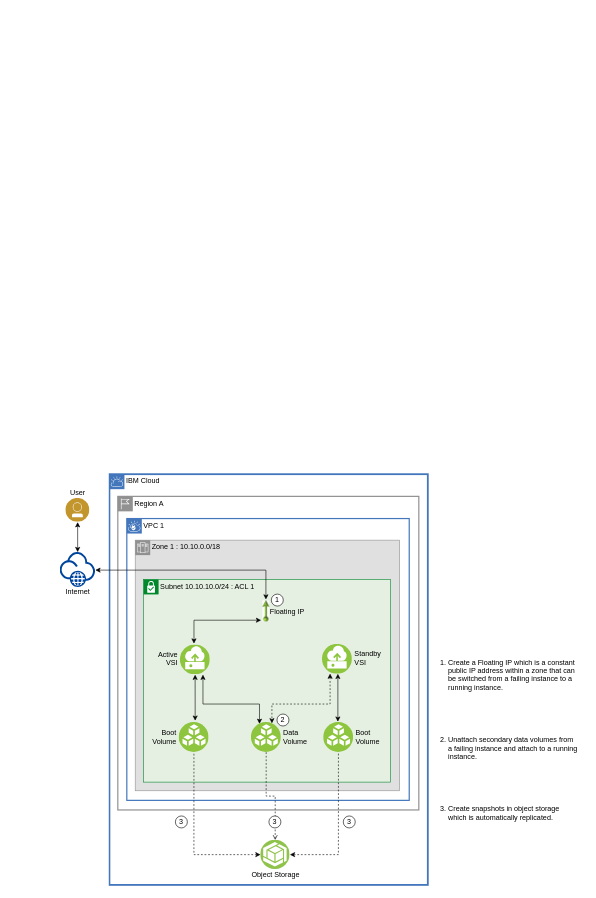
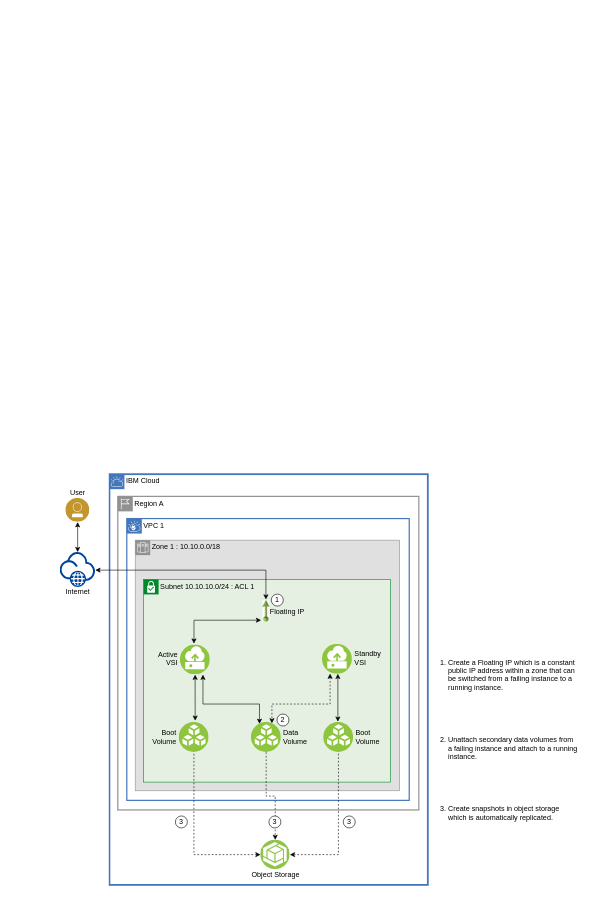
  <mxCell id="0" />
  <mxCell id="1" parent="0" />
  <mxCell id="2" value="" style="image=img/lib/ibm/vpc/PublicTagOff.svg;imageWidth=25;imageHeight=25;imageAlign=left;imageVerticalAlign=top;fontStyle=0;horizontal=1;verticalAlign=top;align=left;spacingLeft=32;spacingTop=-2;collapsible=0;startSize=28;fillColor=none;rounded=0;whiteSpace=wrap;html=1;absoluteArcSize=1;arcSize=0;strokeColor=#FFFFFF;strokeWidth=2;dashed=0;container=1;" parent="1" vertex="1"><mxGeometry x="20" y="20" width="100" height="721" as="geometry" /></mxCell>
  <mxCell id="3" value="IBM Cloud" style="shape=mxgraph.ibm.box;prType=cloud;fontStyle=0;verticalAlign=top;align=left;spacingLeft=32;spacingTop=4;fillColor=none;rounded=0;whiteSpace=wrap;html=1;strokeColor=#4376BB;strokeWidth=3;dashed=0;container=1;spacing=-4;collapsible=0;" vertex="1" parent="1"><mxGeometry x="182" y="790" width="531" height="685" as="geometry" /></mxCell>
  <mxCell id="4" value="Object Storage" style="aspect=fixed;perimeter=ellipsePerimeter;html=1;align=center;shadow=0;dashed=0;fontColor=#000000;labelBackgroundColor=#ffffff;fontSize=12;spacingTop=-4;image;image=img/lib/ibm/vpc/ObjectStorage.svg;" parent="3" vertex="1"><mxGeometry x="252" y="610" width="49" height="49" as="geometry" /></mxCell>
  <mxCell id="5" value="Region A" style="shape=mxgraph.ibm.box;prType=region;fontStyle=0;verticalAlign=top;align=left;spacingLeft=32;spacingTop=4;fillColor=none;rounded=0;whiteSpace=wrap;html=1;strokeColor=#919191;strokeWidth=2;dashed=0;container=1;spacing=-4;collapsible=0;" parent="3" vertex="1"><mxGeometry x="14" y="37" width="502" height="523" as="geometry" /></mxCell>
  <mxCell id="6" value="VPC 1" style="shape=mxgraph.ibm.box;prType=vpc;fontStyle=0;verticalAlign=top;align=left;spacingLeft=32;spacingTop=4;fillColor=none;rounded=0;whiteSpace=wrap;html=1;strokeColor=#4376BB;strokeWidth=2;dashed=0;container=1;spacing=-4;collapsible=0;" parent="5" vertex="1"><mxGeometry x="15" y="37" width="471" height="470" as="geometry" /></mxCell>
  <mxCell id="7" value="&lt;div&gt;&lt;font style=&quot;font-size: 12px&quot;&gt;Zone 1&lt;/font&gt; : 10.10.0.0/18&lt;/div&gt;" style="shape=mxgraph.ibm.box;prType=zone;fontStyle=0;verticalAlign=top;align=left;spacingLeft=32;spacingTop=4;fillColor=#E0E0E0;rounded=0;whiteSpace=wrap;html=1;strokeColor=#919191;strokeWidth=1;dashed=0;container=1;spacing=-4;collapsible=0;" parent="6" vertex="1"><mxGeometry x="14" y="36" width="441" height="418" as="geometry" /></mxCell>
  <mxCell id="8" value="&lt;div&gt;&lt;font style=&quot;font-size: 12px&quot;&gt;Subnet 10.10.10.0/24 : ACL 1&lt;br&gt;&lt;/font&gt;&lt;/div&gt;" style="shape=mxgraph.ibm.box;prType=subnet;fontStyle=0;verticalAlign=top;align=left;spacingLeft=32;spacingTop=4;fillColor=#E6F0E2;rounded=0;whiteSpace=wrap;html=1;strokeColor=#00882B;strokeWidth=1;dashed=0;container=1;spacing=-4;collapsible=0;" parent="7" vertex="1"><mxGeometry x="14" y="65.542" width="412" height="338" as="geometry" /></mxCell>
  <mxCell id="9" value="&lt;div&gt;Active &lt;br&gt;&lt;/div&gt;&lt;div&gt;VSI&lt;/div&gt;&lt;div&gt;&lt;br&gt;&lt;/div&gt;" style="aspect=fixed;perimeter=ellipsePerimeter;html=1;align=right;shadow=0;dashed=0;image;image=img/lib/ibm/vpc/Instance.svg;dashPattern=1 1;fontColor=#000000;fontSize=12;labelPosition=left;verticalLabelPosition=middle;verticalAlign=middle;spacingTop=-9;spacingLeft=-25;spacingBottom=-20;labelBackgroundColor=none;spacingRight=3;" parent="8" vertex="1"><mxGeometry x="61" y="109" width="49.879" height="49.879" as="geometry" /></mxCell>
  <mxCell id="10" value="&lt;div&gt;Boot &lt;br&gt;&lt;/div&gt;&lt;div&gt;Volume&lt;/div&gt;" style="aspect=fixed;perimeter=ellipsePerimeter;html=1;align=right;shadow=0;dashed=0;image;image=img/lib/ibm/vpc/BlockStorage.svg;dashPattern=1 1;fontColor=#000000;fontSize=12;labelPosition=left;verticalLabelPosition=middle;verticalAlign=middle;spacingTop=-19;spacingLeft=0;spacingBottom=-20;labelBackgroundColor=none;spacingRight=3;" parent="8" vertex="1"><mxGeometry x="59" y="238.259" width="49.879" height="49.879" as="geometry" /></mxCell>
  <mxCell id="11" value="&lt;div&gt;Standby &lt;br&gt;&lt;/div&gt;&lt;div&gt;VSI&lt;/div&gt;&lt;div&gt;&lt;br&gt;&lt;/div&gt;" style="aspect=fixed;perimeter=ellipsePerimeter;html=1;align=left;shadow=0;dashed=0;image;image=img/lib/ibm/vpc/Instance.svg;dashPattern=1 1;fontColor=#000000;fontSize=12;labelPosition=right;verticalLabelPosition=middle;verticalAlign=middle;spacingTop=-9;spacingLeft=2;spacingBottom=-20;labelBackgroundColor=none;" parent="8" vertex="1"><mxGeometry x="298" y="108" width="49.879" height="49.879" as="geometry" /></mxCell>
  <mxCell id="12" value="&lt;div&gt;Boot &lt;br&gt;&lt;/div&gt;&lt;div&gt;Volume&lt;/div&gt;" style="aspect=fixed;perimeter=ellipsePerimeter;html=1;align=left;shadow=0;dashed=0;image;image=img/lib/ibm/vpc/BlockStorage.svg;dashPattern=1 1;fontColor=#000000;fontSize=12;labelPosition=right;verticalLabelPosition=middle;verticalAlign=middle;spacingTop=-19;spacingLeft=2;spacingBottom=-20;labelBackgroundColor=none;" parent="8" vertex="1"><mxGeometry x="300" y="238.259" width="49.879" height="49.879" as="geometry" /></mxCell>
  <mxCell id="13" style="edgeStyle=elbowEdgeStyle;rounded=0;elbow=vertical;html=1;labelBackgroundColor=#ffffff;startArrow=classic;startFill=1;startSize=6;endArrow=classic;endFill=1;endSize=6;jettySize=auto;orthogonalLoop=1;strokeWidth=1;fontSize=14;exitX=0.5;exitY=0;exitDx=0;exitDy=0;" parent="8" target="9" edge="1"><mxGeometry relative="1" as="geometry"><Array as="points"><mxPoint x="344" y="207.799" /><mxPoint x="86" y="229.095" /><mxPoint x="86" y="229.095" /></Array><mxPoint x="86" y="235.641" as="sourcePoint" /><mxPoint x="192" y="202.913" as="targetPoint" /></mxGeometry></mxCell>
  <mxCell id="14" style="edgeStyle=elbowEdgeStyle;rounded=0;elbow=vertical;html=1;labelBackgroundColor=#ffffff;startArrow=classic;startFill=1;startSize=6;endArrow=classic;endFill=1;endSize=6;jettySize=auto;orthogonalLoop=1;strokeWidth=1;fontSize=14;dashed=1;" parent="8" edge="1"><mxGeometry relative="1" as="geometry"><Array as="points"><mxPoint x="284" y="207.799" /><mxPoint x="275" y="222.149" /><mxPoint x="275" y="274.513" /></Array><mxPoint x="311" y="157" as="sourcePoint" /><mxPoint x="214" y="240" as="targetPoint" /></mxGeometry></mxCell>
  <mxCell id="15" style="edgeStyle=elbowEdgeStyle;rounded=0;elbow=vertical;html=1;labelBackgroundColor=#ffffff;startArrow=classic;startFill=1;startSize=6;endArrow=classic;endFill=1;endSize=6;jettySize=auto;orthogonalLoop=1;strokeWidth=1;fontSize=14;exitX=0.25;exitY=0;exitDx=0;exitDy=0;" parent="8" source="16" edge="1"><mxGeometry relative="1" as="geometry"><Array as="points"><mxPoint x="154" y="207.799" /><mxPoint x="154" y="207.799" /><mxPoint x="124" y="282.014" /><mxPoint x="124" y="267.171" /><mxPoint x="144" y="276.076" /><mxPoint x="145.5" y="265.489" /><mxPoint x="145.5" y="207.888" /><mxPoint x="95.5" y="207.888" /></Array><mxPoint x="174" y="281.795" as="sourcePoint" /><mxPoint x="99" y="158.818" as="targetPoint" /></mxGeometry></mxCell>
  <mxCell id="16" value="&lt;div&gt;Data &lt;br&gt;&lt;/div&gt;&lt;div&gt;Volume&lt;/div&gt;" style="aspect=fixed;perimeter=ellipsePerimeter;html=1;align=left;shadow=0;dashed=0;image;image=img/lib/ibm/vpc/BlockStorage.svg;dashPattern=1 1;fontColor=#000000;fontSize=12;labelPosition=right;verticalLabelPosition=middle;verticalAlign=middle;spacingTop=-19;spacingLeft=2;spacingBottom=-20;labelBackgroundColor=none;" parent="8" vertex="1"><mxGeometry x="179.5" y="238.259" width="49.879" height="49.879" as="geometry" /></mxCell>
  <mxCell id="17" value="" style="edgeStyle=elbowEdgeStyle;rounded=0;elbow=vertical;html=1;labelBackgroundColor=#ffffff;startArrow=classic;startFill=1;startSize=6;endArrow=classic;endFill=1;endSize=6;jettySize=auto;orthogonalLoop=1;strokeWidth=1;fontSize=14;dashed=0;" parent="8" edge="1"><mxGeometry width="60" height="60" relative="1" as="geometry"><mxPoint x="324" y="237.266" as="sourcePoint" /><mxPoint x="324" y="157.334" as="targetPoint" /></mxGeometry></mxCell>
  <mxCell id="18" value="" style="edgeStyle=elbowEdgeStyle;rounded=0;elbow=vertical;html=1;labelBackgroundColor=#ffffff;startArrow=classic;startFill=1;startSize=6;endArrow=classic;endFill=1;endSize=6;jettySize=auto;orthogonalLoop=1;strokeWidth=1;fontSize=14;exitX=0.5;exitY=0;exitDx=0;exitDy=0;dashed=0;entryX=0;entryY=0.25;entryDx=0;entryDy=0;" parent="8" target="19" edge="1"><mxGeometry width="60" height="60" relative="1" as="geometry"><mxPoint x="84" y="107" as="sourcePoint" /><mxPoint x="119" y="49.005" as="targetPoint" /><Array as="points"><mxPoint x="139" y="68" /></Array></mxGeometry></mxCell>
  <mxCell id="19" value="Floating IP" style="aspect=fixed;perimeter=ellipsePerimeter;html=1;align=left;shadow=0;dashed=0;image;image=img/lib/ibm/vpc/FloatingIP.svg;dashPattern=1 1;fontColor=#000000;fontSize=12;labelPosition=right;verticalLabelPosition=middle;verticalAlign=middle;spacingTop=-16;direction=north;spacingLeft=-13;spacingBottom=-20;labelBackgroundColor=none;" parent="8" vertex="1"><mxGeometry x="186.44" y="34" width="36" height="36" as="geometry" /></mxCell>
  <mxCell id="20" value="1" style="ellipse;whiteSpace=wrap;html=1;aspect=fixed;strokeColor=#000000;fontColor=#000000;" vertex="1" parent="8"><mxGeometry x="213" y="24.458" width="20" height="20" as="geometry" /></mxCell>
  <mxCell id="21" value="2" style="ellipse;whiteSpace=wrap;html=1;aspect=fixed;strokeColor=#000000;fontColor=#000000;" vertex="1" parent="8"><mxGeometry x="222.44" y="224.458" width="20" height="20" as="geometry" /></mxCell>
- <mxCell id="22" style="edgeStyle=orthogonalEdgeStyle;rounded=0;orthogonalLoop=1;jettySize=auto;html=1;exitX=0.5;exitY=1;exitDx=0;exitDy=0;entryX=0.5;entryY=0;entryDx=0;entryDy=0;strokeWidth=1;fontColor=#FFFFFF;dashed=1;endArrow=open;" edge="1" parent="3" source="16" target="4"><mxGeometry relative="1" as="geometry" /></mxCell>
+ <mxCell id="22" style="edgeStyle=orthogonalEdgeStyle;rounded=0;orthogonalLoop=1;jettySize=auto;html=1;exitX=0.5;exitY=1;exitDx=0;exitDy=0;entryX=0.5;entryY=0;entryDx=0;entryDy=0;strokeWidth=1;fontColor=#FFFFFF;dashed=1;" edge="1" parent="3" source="16" target="4"><mxGeometry relative="1" as="geometry" /></mxCell>
  <mxCell id="23" style="edgeStyle=orthogonalEdgeStyle;rounded=0;orthogonalLoop=1;jettySize=auto;html=1;exitX=1;exitY=0.5;exitDx=0;exitDy=0;entryX=0.5;entryY=1;entryDx=0;entryDy=0;dashed=1;strokeWidth=1;fontColor=#000000;endArrow=none;endFill=0;startArrow=classic;startFill=1;" edge="1" parent="3" source="4" target="12"><mxGeometry relative="1" as="geometry" /></mxCell>
  <mxCell id="24" style="edgeStyle=orthogonalEdgeStyle;rounded=0;orthogonalLoop=1;jettySize=auto;html=1;exitX=0;exitY=0.5;exitDx=0;exitDy=0;entryX=0.5;entryY=1;entryDx=0;entryDy=0;dashed=1;startArrow=classic;startFill=1;endArrow=none;endFill=0;strokeWidth=1;fontColor=#000000;" edge="1" parent="3" source="4" target="10"><mxGeometry relative="1" as="geometry" /></mxCell>
  <mxCell id="25" value="3" style="ellipse;whiteSpace=wrap;html=1;aspect=fixed;strokeColor=#000000;fontColor=#000000;" vertex="1" parent="3"><mxGeometry x="110" y="570" width="20" height="20" as="geometry" /></mxCell>
  <mxCell id="26" value="3" style="ellipse;whiteSpace=wrap;html=1;aspect=fixed;strokeColor=#000000;fontColor=#000000;" vertex="1" parent="3"><mxGeometry x="266" y="570" width="20" height="20" as="geometry" /></mxCell>
  <mxCell id="27" value="3" style="ellipse;whiteSpace=wrap;html=1;aspect=fixed;strokeColor=#000000;fontColor=#000000;" vertex="1" parent="3"><mxGeometry x="390" y="570" width="20" height="20" as="geometry" /></mxCell>
  <mxCell id="28" value="&lt;div&gt;Public&lt;/div&gt;&lt;div&gt;Network&lt;br&gt;&lt;/div&gt;" style="shape=mxgraph.ibm.box;prType=public;fontStyle=0;verticalAlign=top;align=left;spacingLeft=32;spacingTop=4;fillColor=none;rounded=0;whiteSpace=wrap;html=1;strokeColor=#FFFFFF;strokeWidth=3;dashed=0;container=1;spacing=-4;collapsible=0;fontColor=#FFFFFF;" vertex="1" parent="1"><mxGeometry x="79" y="790" width="100" height="685" as="geometry" /></mxCell>
  <mxCell id="29" value="Internet" style="aspect=fixed;perimeter=ellipsePerimeter;html=1;align=center;shadow=0;dashed=0;image;image=img/lib/ibm/vpc/Internet.svg;labelPosition=center;verticalLabelPosition=bottom;verticalAlign=top;fontSize=12;spacingTop=-6;" parent="28" vertex="1"><mxGeometry x="20.5" y="130" width="59" height="59" as="geometry" /></mxCell>
  <mxCell id="30" value="User" style="aspect=fixed;perimeter=ellipsePerimeter;html=1;align=center;shadow=0;dashed=0;image;image=img/lib/ibm/users/user.svg;spacingTop=-4;labelPosition=center;verticalLabelPosition=top;verticalAlign=bottom;" parent="28" vertex="1"><mxGeometry x="30" y="40" width="40" height="40" as="geometry" /></mxCell>
  <mxCell id="31" value="" style="html=1;labelBackgroundColor=#ffffff;startArrow=classic;startFill=1;startSize=6;endArrow=classic;endFill=1;endSize=6;jettySize=auto;orthogonalLoop=1;strokeWidth=1;fontSize=14;" parent="28" source="30" target="29" edge="1"><mxGeometry relative="1" as="geometry"><mxPoint x="318" y="-1571" as="sourcePoint" /><Array as="points" /></mxGeometry></mxCell>
  <mxCell id="32" value="" style="edgeStyle=elbowEdgeStyle;rounded=0;elbow=vertical;html=1;labelBackgroundColor=#ffffff;startArrow=classic;startFill=1;startSize=6;endArrow=classic;endFill=1;endSize=6;jettySize=auto;orthogonalLoop=1;strokeWidth=1;fontSize=14;" parent="1" source="29" edge="1"><mxGeometry width="60" height="60" relative="1" as="geometry"><mxPoint x="102" y="200" as="sourcePoint" /><mxPoint x="443" y="999" as="targetPoint" /><Array as="points"><mxPoint x="402" y="950" /><mxPoint x="372" y="1000" /><mxPoint x="292" y="1006" /><mxPoint x="252" y="190" /><mxPoint x="242" y="180" /><mxPoint x="242" y="200" /><mxPoint x="174" y="200" /><mxPoint x="174" y="180" /><mxPoint x="384" y="180" /><mxPoint x="384" y="260" /><mxPoint x="380" y="260" /><mxPoint x="380" y="273" /></Array></mxGeometry></mxCell>
  <mxCell id="33" value="&lt;div align=&quot;left&quot;&gt;&lt;font style=&quot;font-size: 12px&quot;&gt;1. Create a Floating IP which is a constant &lt;br&gt;&lt;/font&gt;&lt;/div&gt;&lt;div align=&quot;left&quot;&gt;&lt;font style=&quot;font-size: 12px&quot;&gt;&amp;nbsp;&amp;nbsp;&amp;nbsp; public IP address within a zone that can &lt;br&gt;&lt;/font&gt;&lt;/div&gt;&lt;div align=&quot;left&quot;&gt;&lt;font style=&quot;font-size: 12px&quot;&gt;&amp;nbsp;&amp;nbsp;&amp;nbsp; be switched from a failing instance to a &lt;br&gt;&lt;/font&gt;&lt;/div&gt;&lt;div align=&quot;left&quot;&gt;&lt;font style=&quot;font-size: 12px&quot;&gt;&amp;nbsp;&amp;nbsp;&amp;nbsp; running instance.&lt;/font&gt;&lt;/div&gt;&lt;div align=&quot;left&quot;&gt;&lt;font style=&quot;font-size: 12px&quot;&gt;&lt;br&gt;&lt;/font&gt;&lt;/div&gt;&lt;div align=&quot;left&quot;&gt;&lt;font style=&quot;font-size: 12px&quot;&gt;&lt;br&gt;&lt;/font&gt;&lt;/div&gt;&lt;div align=&quot;left&quot;&gt;&lt;font style=&quot;font-size: 12px&quot;&gt;&lt;br&gt;&lt;/font&gt;&lt;/div&gt;&lt;div align=&quot;left&quot;&gt;&lt;font style=&quot;font-size: 12px&quot;&gt;&lt;br&gt;&lt;/font&gt;&lt;/div&gt;&lt;div align=&quot;left&quot;&gt;&lt;font style=&quot;font-size: 12px&quot;&gt;&lt;br&gt;&lt;/font&gt;&lt;/div&gt;&lt;div align=&quot;left&quot;&gt;&lt;font style=&quot;font-size: 12px&quot;&gt;2. Unattach secondary data volumes from &lt;br&gt;&lt;/font&gt;&lt;/div&gt;&lt;div align=&quot;left&quot;&gt;&lt;font style=&quot;font-size: 12px&quot;&gt;&amp;nbsp;&amp;nbsp;&amp;nbsp; a failing instance and attach to a running &lt;br&gt;&lt;/font&gt;&lt;/div&gt;&lt;div align=&quot;left&quot;&gt;&lt;font style=&quot;font-size: 12px&quot;&gt;&amp;nbsp;&amp;nbsp;&amp;nbsp; instance.&lt;/font&gt;&lt;/div&gt;&lt;div align=&quot;left&quot;&gt;&lt;font style=&quot;font-size: 12px&quot;&gt;&lt;br&gt;&lt;/font&gt;&lt;/div&gt;&lt;div align=&quot;left&quot;&gt;&lt;br&gt;&lt;/div&gt;&lt;div align=&quot;left&quot;&gt;&lt;br&gt;&lt;/div&gt;&lt;div align=&quot;left&quot;&gt;&lt;br&gt;&lt;/div&gt;&lt;div align=&quot;left&quot;&gt;&lt;br&gt;&lt;div&gt;&lt;font style=&quot;font-size: 12px&quot;&gt;3. Create snapshots in object storage &lt;br&gt;&lt;/font&gt;&lt;/div&gt;&lt;div&gt;&lt;font style=&quot;font-size: 12px&quot;&gt;&amp;nbsp;&amp;nbsp;&amp;nbsp; which is automatically replicated.&lt;/font&gt;&lt;/div&gt;&lt;/div&gt;&lt;div align=&quot;left&quot;&gt;&lt;font style=&quot;font-size: 12px&quot;&gt;&lt;br&gt;&lt;/font&gt;&lt;/div&gt;" style="text;html=1;resizable=0;autosize=1;align=left;verticalAlign=middle;points=[];fillColor=none;strokeColor=none;rounded=0;fontColor=#000000;" vertex="1" parent="1"><mxGeometry x="732" y="1095" width="240" height="290" as="geometry" /></mxCell>
  <mxCell id="34" parent="0" />
  <mxCell id="35" value="Connector" parent="0" />
  <mxCell id="36" parent="0" />
  <mxCell id="37" value="Connector" parent="0" />
  <mxCell id="38" parent="0" />
  <mxCell id="39" parent="0" />
  <mxCell id="40" value="Connector" parent="0" />
  <mxCell id="41" parent="0" />
  <mxCell id="42" value="Connector" parent="0" />
